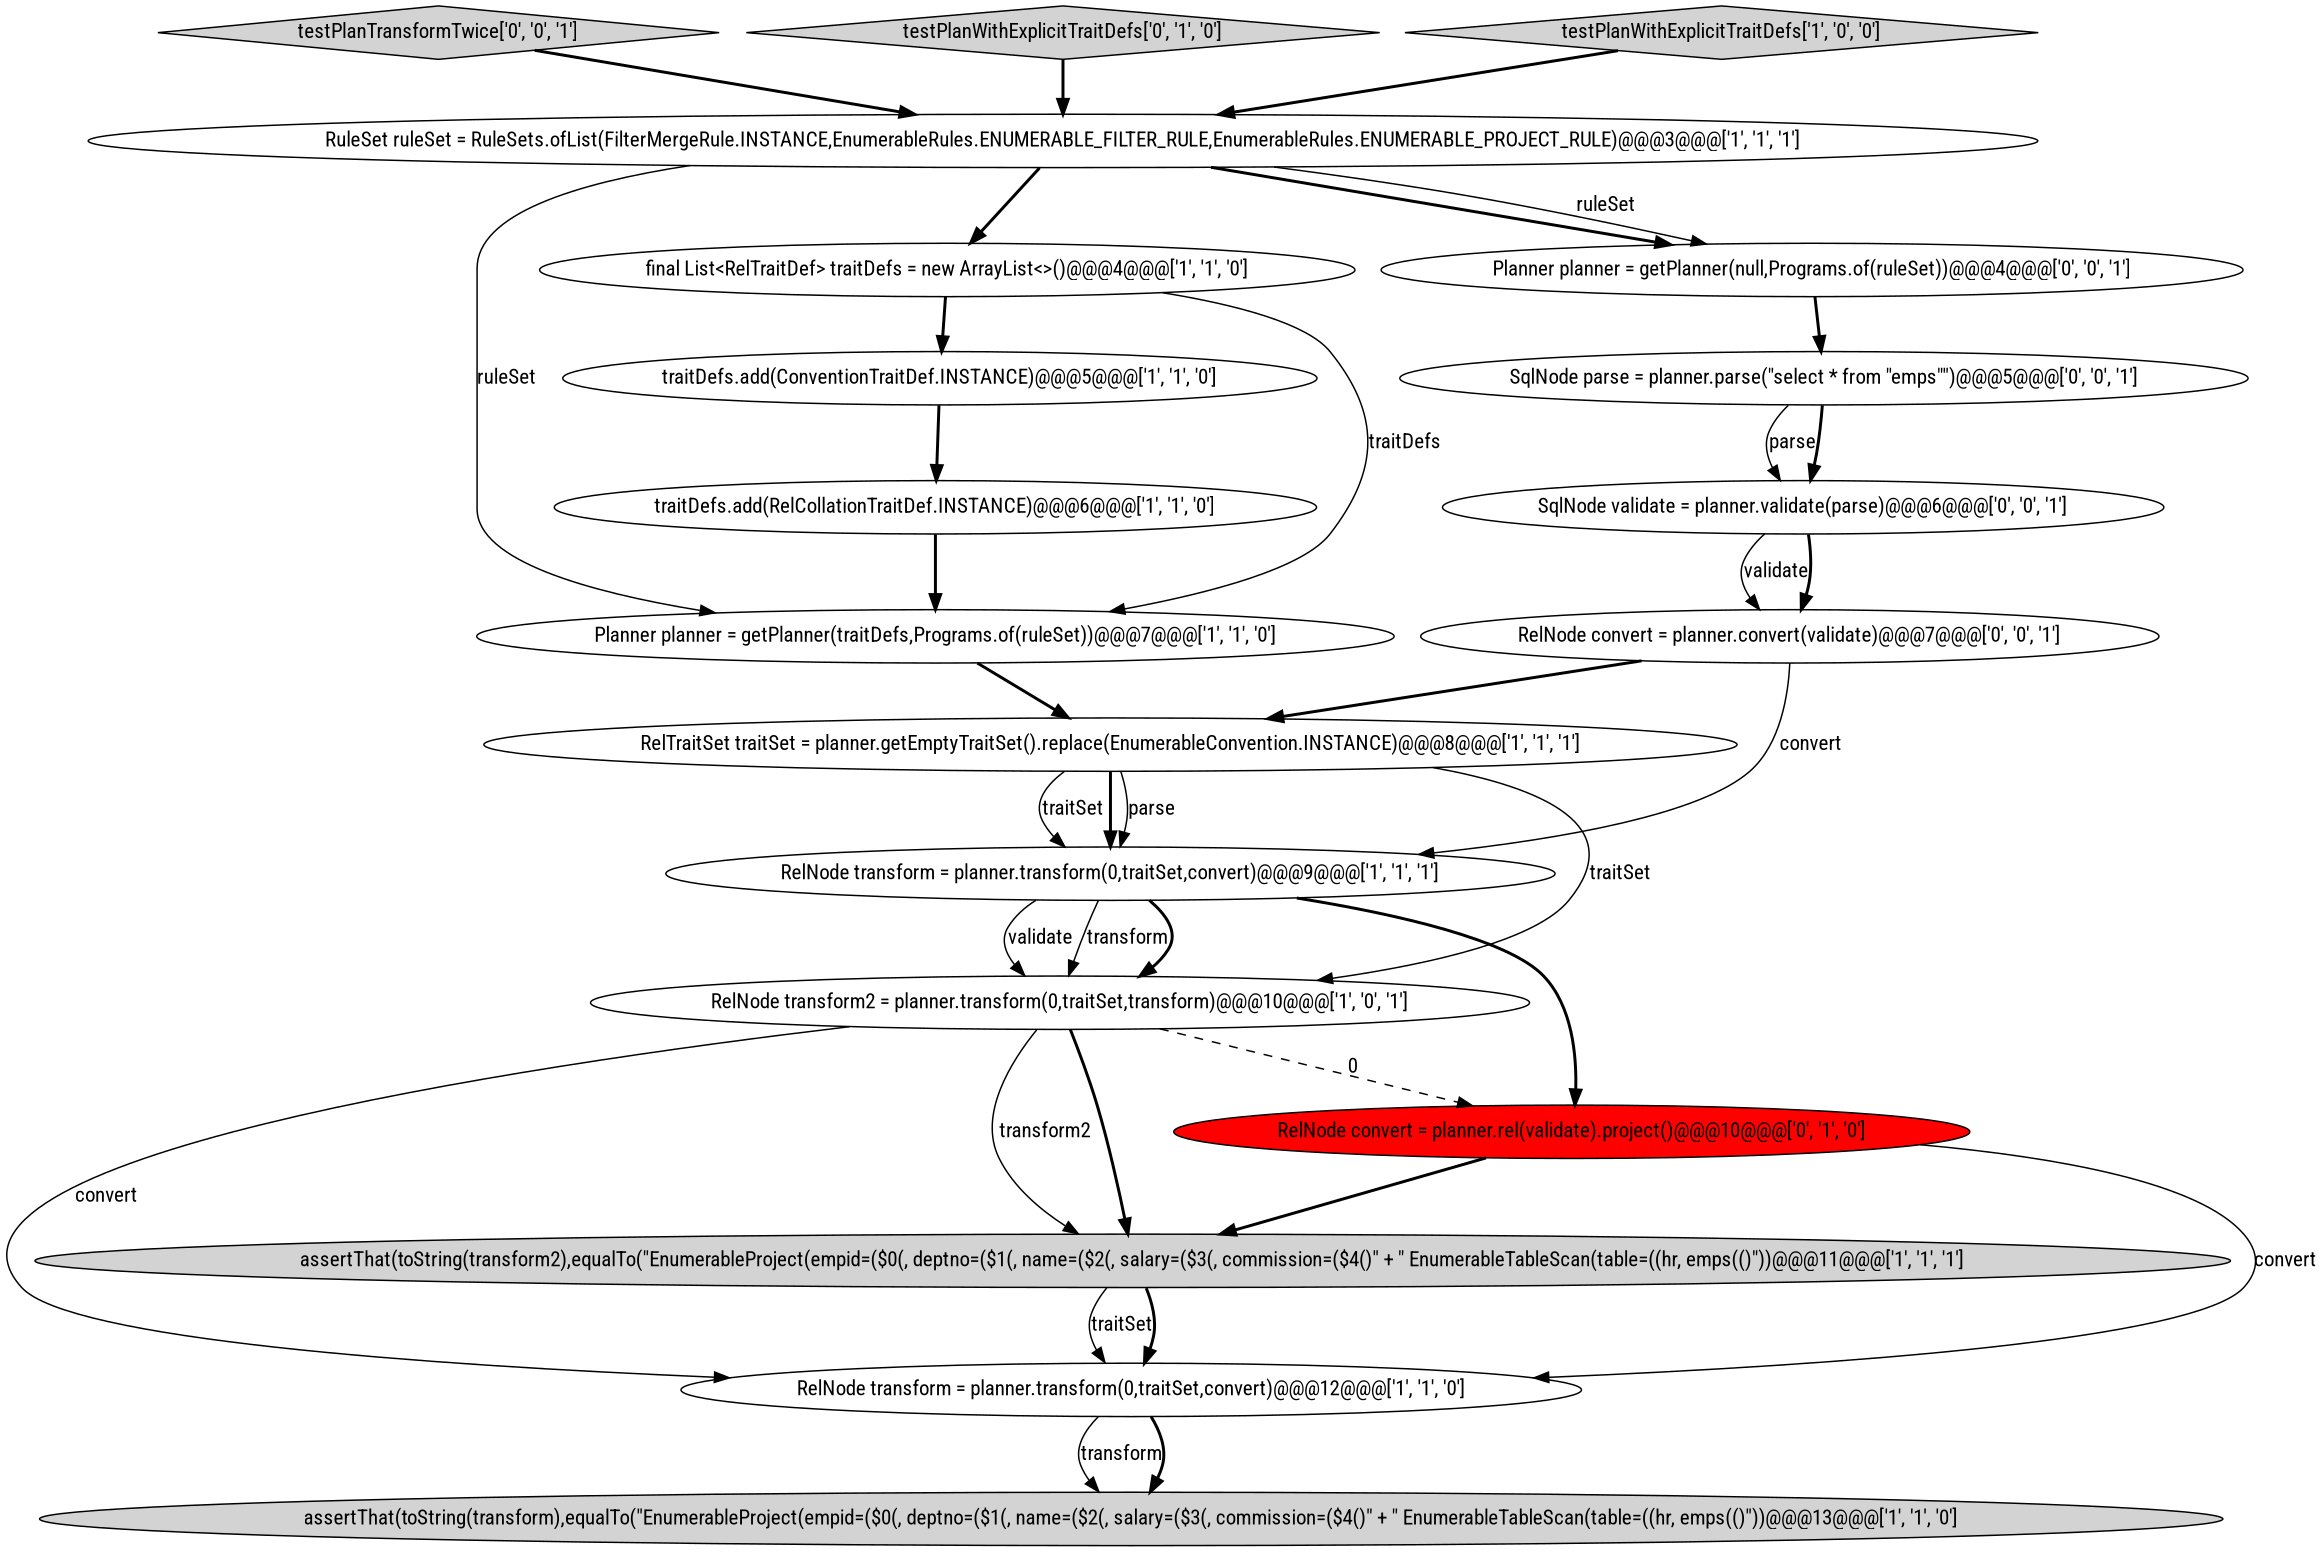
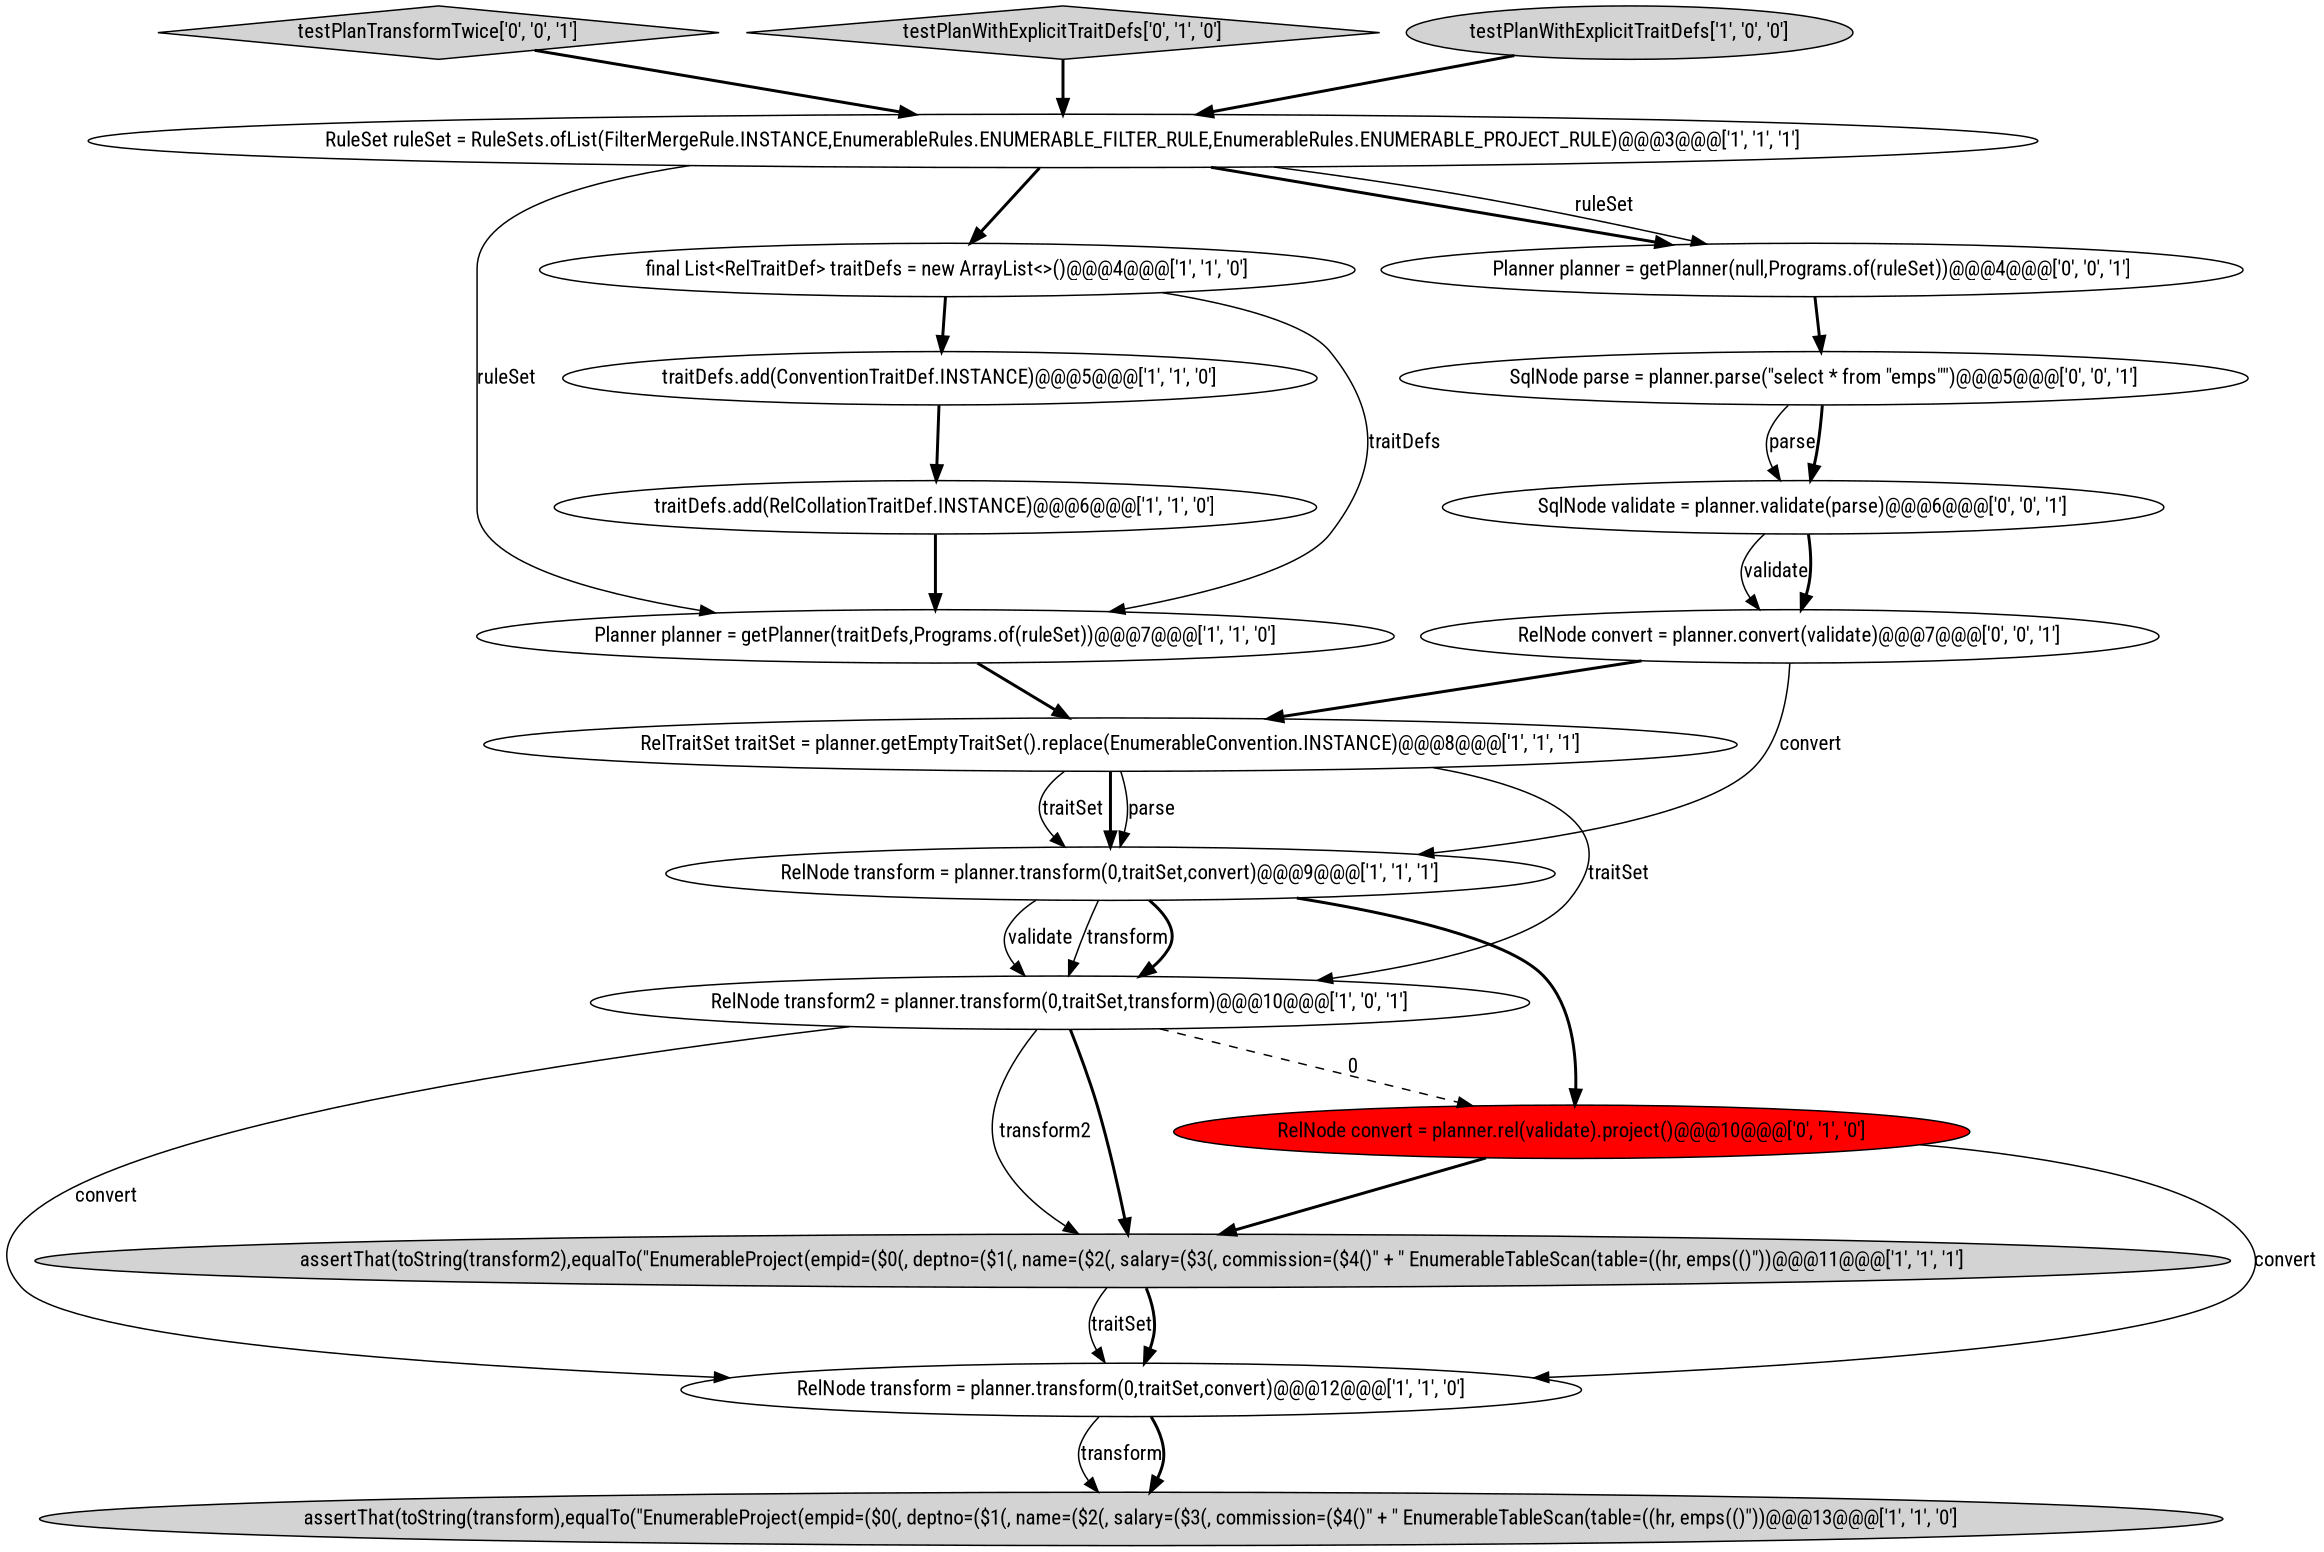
  digraph {
    fontname="Roboto Condensed"
    node [fillcolor=white shape=ellipse style=filled fontname="Roboto Condensed"]
    edge [style=bold fontname="Roboto Condensed"]
    n1 [fillcolor=red label="RelNode convert = planner.rel(validate).project()@@@10@@@['0', '1', '0']"]
    n2 [label="RelNode transform = planner.transform(0,traitSet,convert)@@@12@@@['1', '1', '0']"]
    n3 [fillcolor=lightgray label="assertThat(toString(transform2),equalTo(\"EnumerableProject(empid=($0(, deptno=($1(, name=($2(, salary=($3(, commission=($4()\" + \" EnumerableTableScan(table=((hr, emps(()\"))@@@11@@@['1', '1', '1']"]
    n4 [fillcolor=lightgray label="assertThat(toString(transform),equalTo(\"EnumerableProject(empid=($0(, deptno=($1(, name=($2(, salary=($3(, commission=($4()\" + \" EnumerableTableScan(table=((hr, emps(()\"))@@@13@@@['1', '1', '0']"]
    n5 [label="RelNode transform2 = planner.transform(0,traitSet,transform)@@@10@@@['1', '0', '1']"]
    n6 [label="RelTraitSet traitSet = planner.getEmptyTraitSet().replace(EnumerableConvention.INSTANCE)@@@8@@@['1', '1', '1']"]
    n7 [label="RelNode transform = planner.transform(0,traitSet,convert)@@@9@@@['1', '1', '1']"]
    n8 [label="final List<RelTraitDef> traitDefs = new ArrayList<>()@@@4@@@['1', '1', '0']"]
    n9 [label="Planner planner = getPlanner(traitDefs,Programs.of(ruleSet))@@@7@@@['1', '1', '0']"]
    n10 [label="traitDefs.add(ConventionTraitDef.INSTANCE)@@@5@@@['1', '1', '0']"]
    n11 [fillcolor=lightgray label="testPlanTransformTwice['0', '0', '1']" shape=diamond]
    n12 [label="RuleSet ruleSet = RuleSets.ofList(FilterMergeRule.INSTANCE,EnumerableRules.ENUMERABLE_FILTER_RULE,EnumerableRules.ENUMERABLE_PROJECT_RULE)@@@3@@@['1', '1', '1']"]
    n13 [label="SqlNode parse = planner.parse(\"select * from \"emps\"\")@@@5@@@['0', '0', '1']"]
    n14 [label="SqlNode validate = planner.validate(parse)@@@6@@@['0', '0', '1']"]
    n15 [label="Planner planner = getPlanner(null,Programs.of(ruleSet))@@@4@@@['0', '0', '1']"]
    n16 [label="traitDefs.add(RelCollationTraitDef.INSTANCE)@@@6@@@['1', '1', '0']"]
    n17 [fillcolor=lightgray label="testPlanWithExplicitTraitDefs['0', '1', '0']" shape=diamond]
    n18 [label="RelNode convert = planner.convert(validate)@@@7@@@['0', '0', '1']"]
-   n19 [fillcolor=lightgray label="testPlanWithExplicitTraitDefs['1', '0', '0']" shape=diamond]
+   n19 [fillcolor=lightgray label="testPlanWithExplicitTraitDefs['1', '0', '0']"]
    n1 -> n2 [label=convert style=solid]
    n1 -> n3
    n2 -> n4 [label=transform style=solid]
    n2 -> n4
    n3 -> n2 [label=traitSet style=solid]
    n3 -> n2
    n5 -> n1 [label=0 style=dashed]
    n5 -> n2 [label=convert style=solid]
    n5 -> n3
    n5 -> n3 [label=transform2 style=solid]
    n6 -> n5 [label=traitSet style=solid]
    n6 -> n7
    n6 -> n7 [label=parse style=solid]
    n6 -> n7 [label=traitSet style=solid]
    n7 -> n1
    n7 -> n5 [label=transform style=solid]
    n7 -> n5
    n7 -> n5 [label=validate style=solid]
    n8 -> n9 [label=traitDefs style=solid]
    n8 -> n10
    n9 -> n6
    n10 -> n16
    n11 -> n12
    n12 -> n8
    n12 -> n9 [label=ruleSet style=solid]
    n12 -> n15
    n12 -> n15 [label=ruleSet style=solid]
    n13 -> n14 [label=parse style=solid]
    n13 -> n14
    n14 -> n18 [label=validate style=solid]
    n14 -> n18
    n15 -> n13
    n16 -> n9
    n17 -> n12
    n18 -> n6
    n18 -> n7 [label=convert style=solid]
    n19 -> n12
  }
